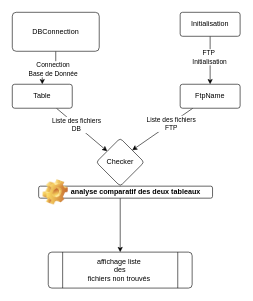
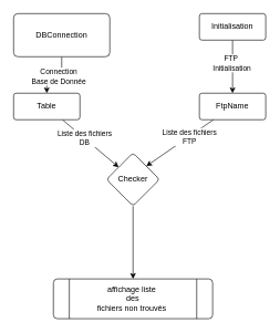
  <mxCell id="0" />
  <mxCell id="1" parent="0" />
  <mxCell id="2" value="" style="edgeStyle=orthogonalEdgeStyle;rounded=0;orthogonalLoop=1;jettySize=auto;html=1;" edge="1" parent="1" source="4" target="7"><mxGeometry relative="1" as="geometry" /></mxCell>
  <mxCell id="3" value="Connection&lt;div&gt;Base de Donnée&lt;/div&gt;" style="edgeLabel;html=1;align=center;verticalAlign=middle;resizable=0;points=[];" vertex="1" connectable="0" parent="2"><mxGeometry x="-0.158" y="2" relative="1" as="geometry"><mxPoint as="offset" /></mxGeometry></mxCell>
  <mxCell id="4" value="DBConnection" style="rounded=1;arcSize=10;whiteSpace=wrap;html=1;align=center;" vertex="1" parent="1"><mxGeometry x="20" y="20" width="145" height="65" as="geometry" /></mxCell>
  <mxCell id="5" value="" style="rounded=0;orthogonalLoop=1;jettySize=auto;html=1;" edge="1" parent="1" source="7" target="9"><mxGeometry relative="1" as="geometry" /></mxCell>
  <mxCell id="6" value="Liste des fichiers&lt;div&gt;DB&lt;/div&gt;" style="edgeLabel;html=1;align=center;verticalAlign=middle;resizable=0;points=[];" vertex="1" connectable="0" parent="5"><mxGeometry x="-0.233" relative="1" as="geometry"><mxPoint as="offset" /></mxGeometry></mxCell>
  <mxCell id="7" value="Table" style="rounded=1;arcSize=10;whiteSpace=wrap;html=1;align=center;" vertex="1" parent="1"><mxGeometry x="20" y="140" width="100" height="40" as="geometry" /></mxCell>
  <mxCell id="8" value="" style="edgeStyle=orthogonalEdgeStyle;rounded=0;orthogonalLoop=1;jettySize=auto;html=1;" edge="1" parent="1" source="9" target="16"><mxGeometry relative="1" as="geometry" /></mxCell>
  <mxCell id="9" value="Checker" style="rhombus;whiteSpace=wrap;html=1;rounded=1;arcSize=10;" vertex="1" parent="1"><mxGeometry x="160" y="230" width="80" height="80" as="geometry" /></mxCell>
  <mxCell id="10" value="" style="edgeStyle=orthogonalEdgeStyle;rounded=0;orthogonalLoop=1;jettySize=auto;html=1;entryX=0.5;entryY=0;entryDx=0;entryDy=0;" edge="1" source="12" target="15" parent="1"><mxGeometry relative="1" as="geometry"><mxPoint x="350" y="120" as="targetPoint" /></mxGeometry></mxCell>
  <mxCell id="11" value="FTP&amp;nbsp;&lt;div&gt;Initialisation&lt;/div&gt;" style="edgeLabel;html=1;align=center;verticalAlign=middle;resizable=0;points=[];" vertex="1" connectable="0" parent="10"><mxGeometry x="-0.158" y="-2" relative="1" as="geometry"><mxPoint as="offset" /></mxGeometry></mxCell>
  <mxCell id="12" value="Initialisation" style="rounded=1;arcSize=10;whiteSpace=wrap;html=1;align=center;" vertex="1" parent="1"><mxGeometry x="300" y="20" width="100" height="40" as="geometry" /></mxCell>
  <mxCell id="13" style="rounded=0;orthogonalLoop=1;jettySize=auto;html=1;entryX=1;entryY=0;entryDx=0;entryDy=0;" edge="1" parent="1" source="15" target="9"><mxGeometry relative="1" as="geometry" /></mxCell>
  <mxCell id="14" value="Liste des fichiers&lt;div&gt;FTP&lt;/div&gt;" style="edgeLabel;html=1;align=center;verticalAlign=middle;resizable=0;points=[];" vertex="1" connectable="0" parent="13"><mxGeometry x="-0.266" relative="1" as="geometry"><mxPoint as="offset" /></mxGeometry></mxCell>
  <mxCell id="15" value="FtpName" style="rounded=1;arcSize=10;whiteSpace=wrap;html=1;align=center;" vertex="1" parent="1"><mxGeometry x="300" y="140" width="100" height="40" as="geometry" /></mxCell>
  <mxCell id="16" value="affichage liste&amp;nbsp;&lt;div&gt;des&lt;/div&gt;&lt;div&gt;fichiers non trouvés&amp;nbsp;&lt;/div&gt;" style="shape=process;whiteSpace=wrap;html=1;backgroundOutline=1;rounded=1;arcSize=10;" vertex="1" parent="1"><mxGeometry x="80" y="420" width="240" height="60" as="geometry" /></mxCell>
- <mxCell id="17" value="analyse comparatif des deux tableaux" style="label;whiteSpace=wrap;html=1;image=img/clipart/Gear_128x128.png" vertex="1" parent="1"><mxGeometry x="64" y="310" width="290" height="20" as="geometry" /></mxCell>
